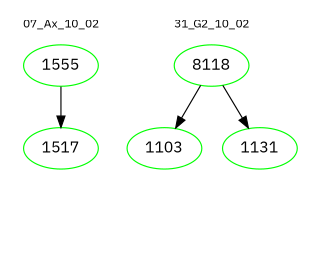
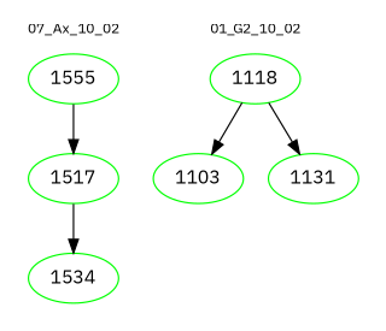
  digraph {
    fontname="IBM Plex Sans"
    node [color=green fontname="IBM Plex Sans"]
    edge [color=black fontname="IBM Plex Sans"]
    n1 [label=1517]
+   n2 [label=1534]
    n3 [label=1555]
-   n4 [label=8118]
+   n4 [label=1118]
    n5 [label=1103]
    n6 [label=1131]
    subgraph cluster_1 {
      color=white
      fontsize=10
      label="07_Ax_10_02"
      n1
+     n2
      n3
    }
    subgraph cluster_2 {
      color=white
      fontsize=10
-     label="31_G2_10_02"
+     label="01_G2_10_02"
      n4
      n5
      n6
    }
+   n1 -> n2
    n3 -> n1
    n4 -> n5
    n4 -> n6
  }
